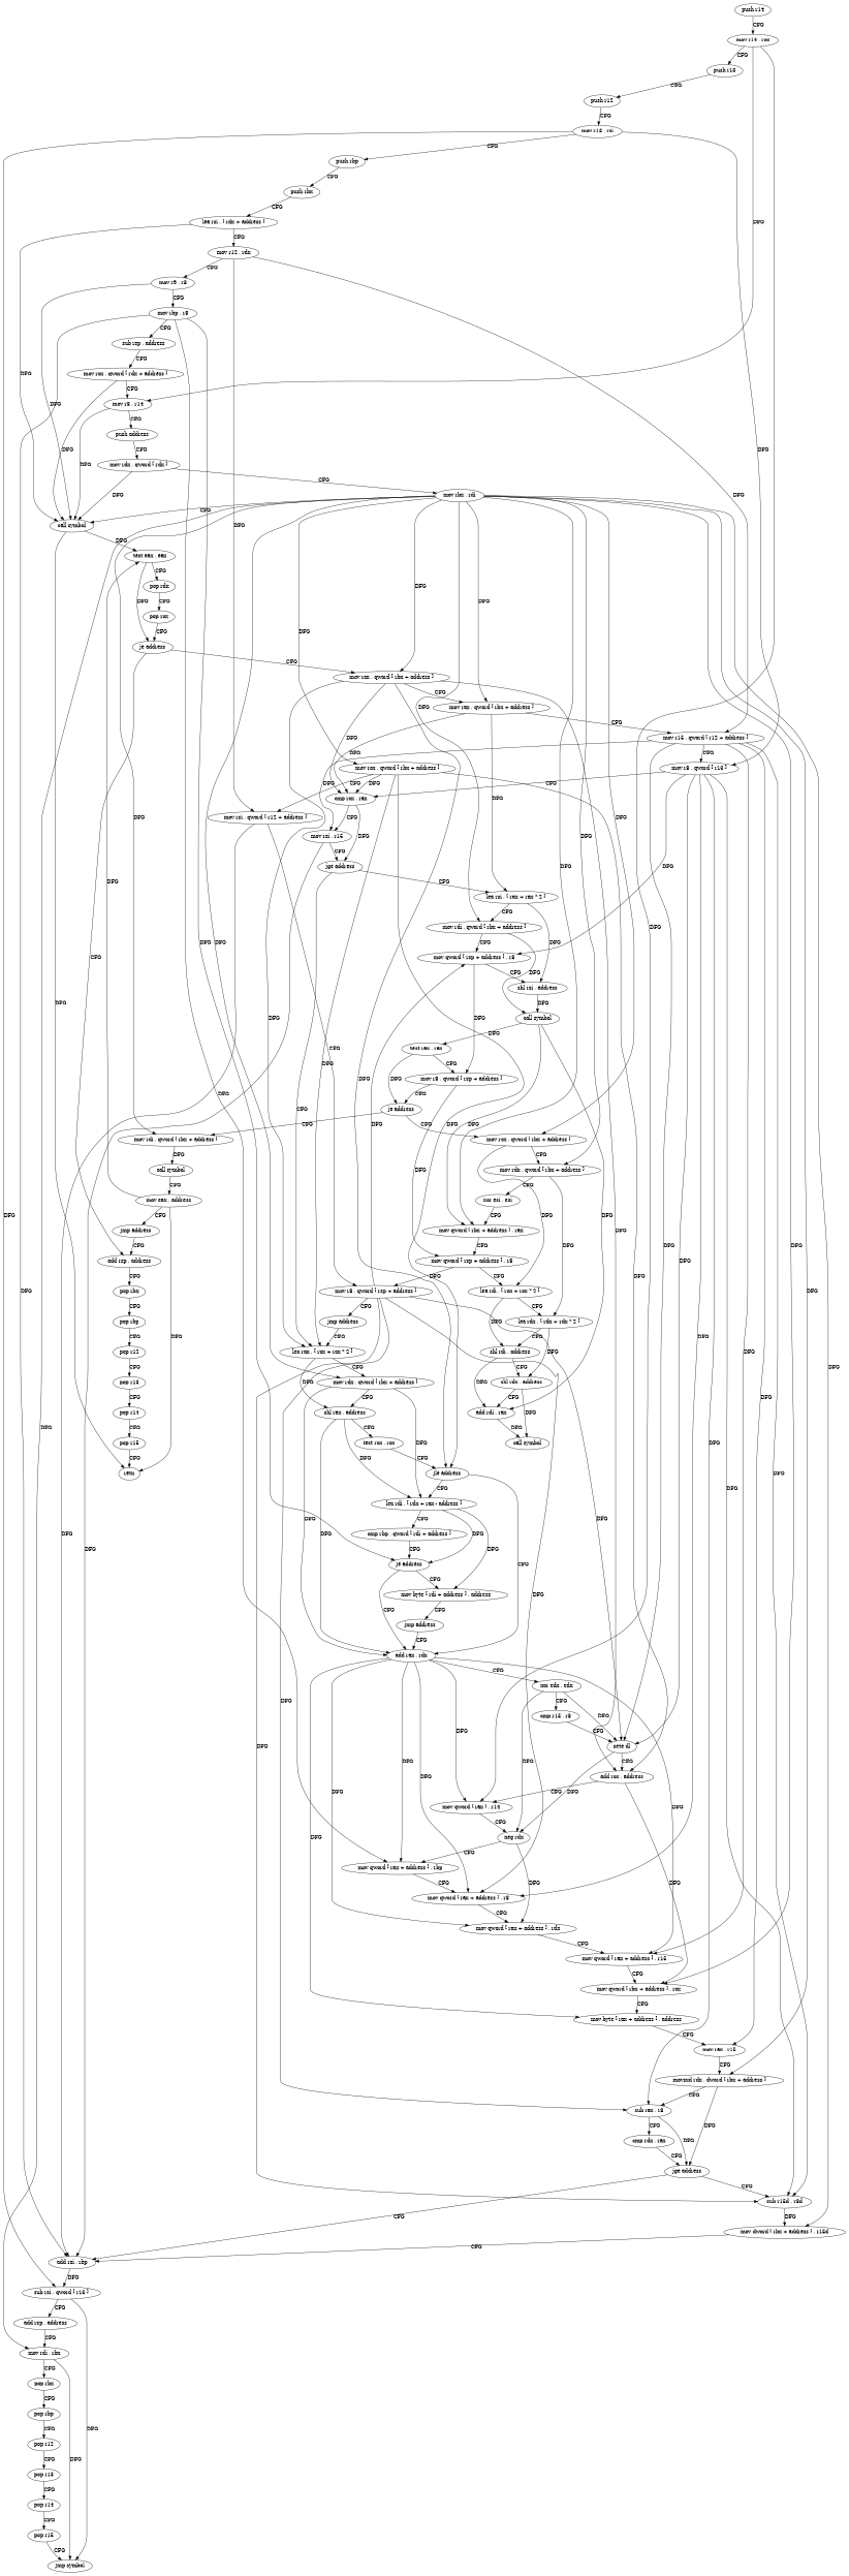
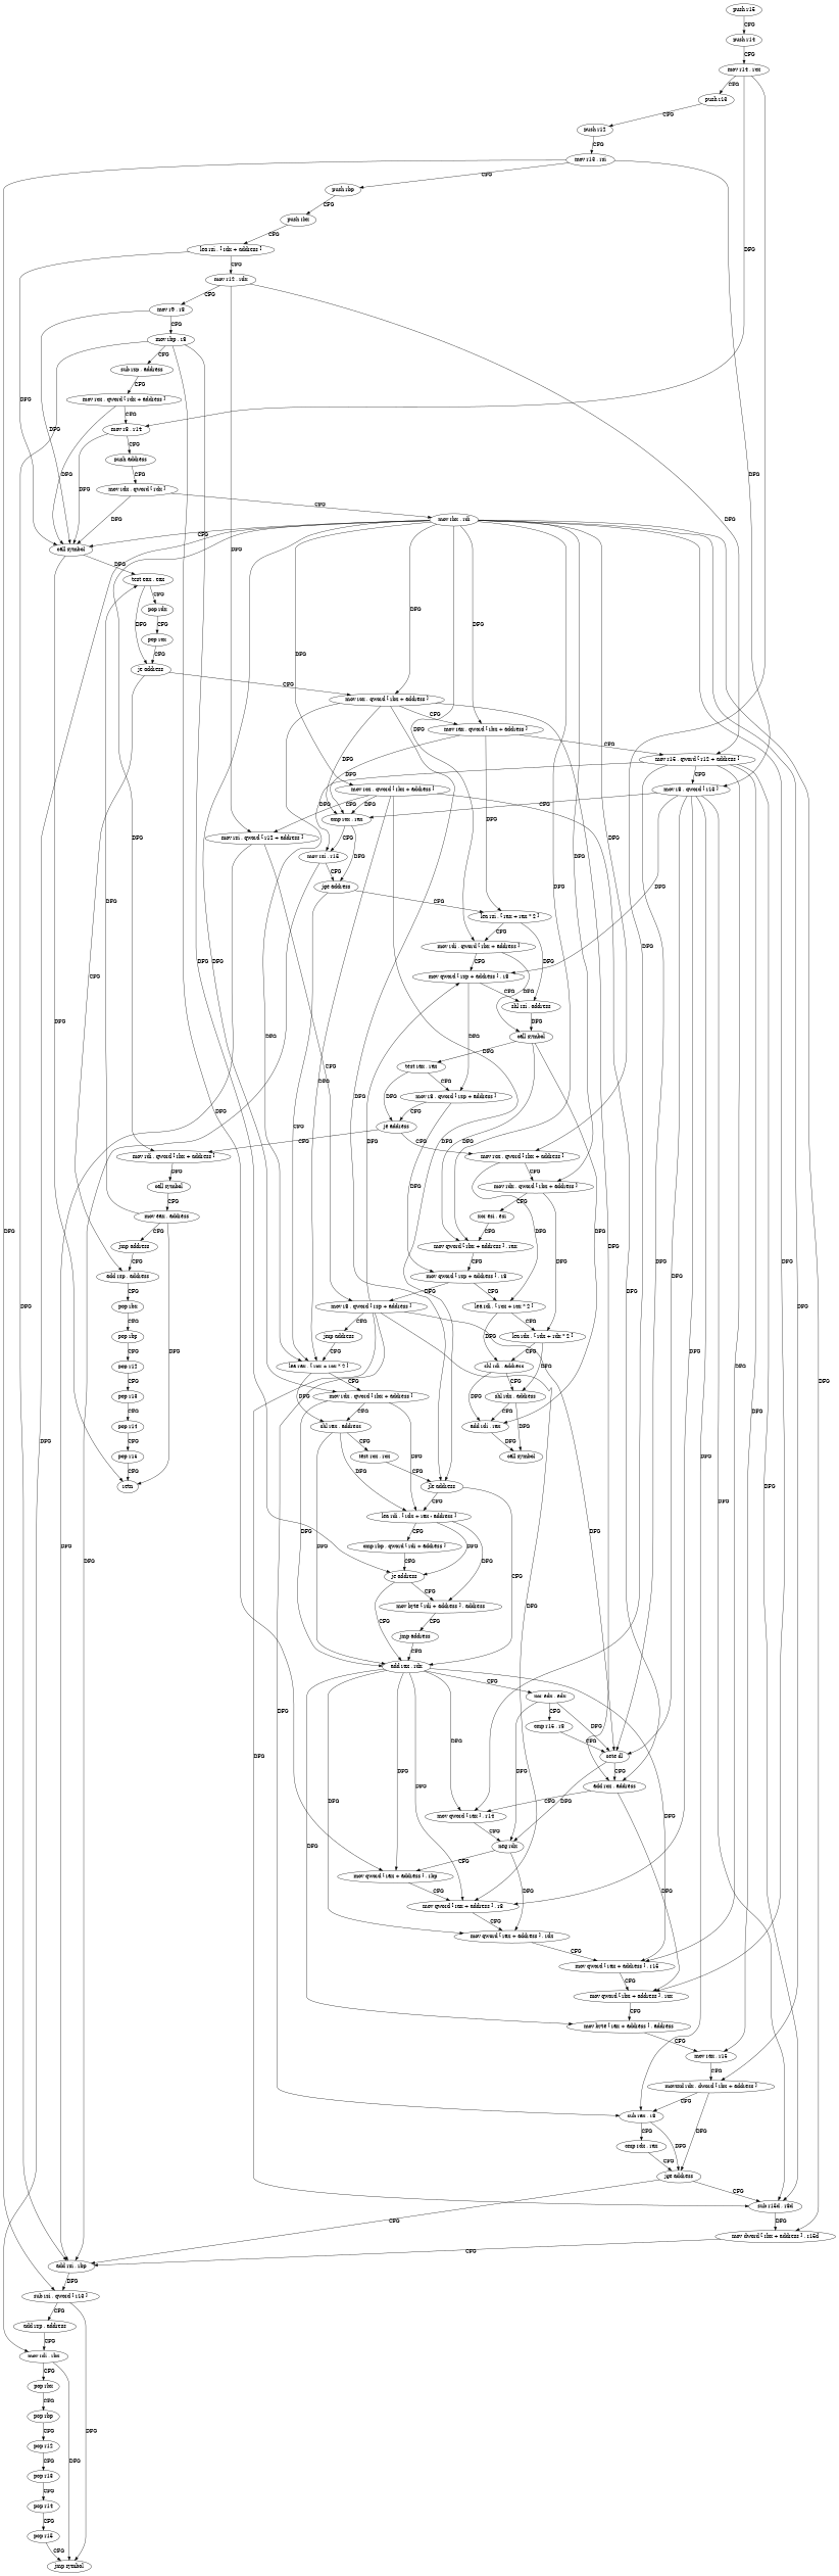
  digraph {
+   n1 [label="push r15"]
    n2 [label="push r14"]
    n3 [label="mov r14 , rcx"]
    n4 [label="push r13"]
    n5 [label="mov r8 , r14"]
    n6 [label="mov qword [ rax ] , r14"]
    n7 [label="push r12"]
    n8 [label="call symbol"]
    n9 [label="push address"]
    n10 [label="neg rdx"]
    n11 [label="mov r13 , rsi"]
    n12 [label="push rbp"]
    n13 [label="mov r8 , qword [ r13 ]"]
    n14 [label="sub rsi , qword [ r13 ]"]
    n15 [label="push rbx"]
    n16 [label="cmp rcx , rax"]
    n17 [label="sete dl"]
    n18 [label="sub r15d , r8d"]
    n19 [label="mov qword [ rsp + address ] , r8"]
    n20 [label="mov qword [ rax + address ] , r8"]
    n21 [label="sub rax , r8"]
    n22 [label="add rsp , address"]
    n23 [label="jmp symbol"]
    n24 [label="lea rsi , [ rdx + address ]"]
    n25 [label="mov r12 , rdx"]
    n26 [label="mov r9 , r8"]
    n27 [label="mov r15 , qword [ r12 + address ]"]
    n28 [label="mov rsi , qword [ r12 + address ]"]
    n29 [label="test eax , eax"]
    n30 [label=retn]
    n31 [label="mov rbp , r8"]
    n32 [label="mov rsi , r15"]
    n33 [label="mov qword [ rax + address ] , r15"]
    n34 [label="mov rax , r15"]
    n35 [label="add rsi , rbp"]
    n36 [label="mov r8 , qword [ rsp + address ]"]
    n37 [label="sub rsp , address"]
    n38 [label="mov qword [ rax + address ] , rbp"]
    n39 [label="je address"]
    n40 [label="mov rcx , qword [ rdx + address ]"]
    n41 [label="add rax , rdx"]
    n42 [label="mov byte [ rdi + address ] , address"]
    n43 [label="mov rdx , qword [ rdx ]"]
    n44 [label="mov rbx , rdi"]
    n45 [label="mov rcx , qword [ rbx + address ]"]
    n46 [label="mov rax , qword [ rbx + address ]"]
    n47 [label="mov rdi , qword [ rbx + address ]"]
    n48 [label="mov rdi , qword [ rbx + address ]"]
    n49 [label="mov rcx , qword [ rbx + address ]"]
    n50 [label="mov rdx , qword [ rbx + address ]"]
    n51 [label="mov rdx , qword [ rbx + address ]"]
    n52 [label="mov qword [ rbx + address ] , rax"]
    n53 [label="mov rcx , qword [ rbx + address ]"]
    n54 [label="mov qword [ rbx + address ] , rcx"]
    n55 [label="movsxd rdx , dword [ rbx + address ]"]
    n56 [label="mov rdi , rbx"]
    n57 [label="mov dword [ rbx + address ] , r15d"]
    n58 [label="lea rax , [ rcx + rcx * 2 ]"]
    n59 [label="jle address"]
    n60 [label="add rcx , address"]
    n61 [label="lea rsi , [ rax + rax * 2 ]"]
    n62 [label="call symbol"]
    n63 [label="call symbol"]
    n64 [label="lea rdi , [ rcx + rcx * 2 ]"]
    n65 [label="shl rax , address"]
    n66 [label="lea rdi , [ rdx + rax - address ]"]
    n67 [label="xor esi , esi"]
    n68 [label="lea rdx , [ rdx + rdx * 2 ]"]
    n69 [label="mov qword [ rsp + address ] , r8"]
    n70 [label="mov byte [ rax + address ] , address"]
    n71 [label="jge address"]
    n72 [label="pop rbx"]
    n73 [label="pop rdx"]
    n74 [label="je address"]
    n75 [label="pop rcx"]
    n76 [label="add rsp , address"]
    n77 [label="pop rbx"]
    n78 [label="jge address"]
    n79 [label="pop rbp"]
    n80 [label="shl rsi , address"]
    n81 [label="mov r8 , qword [ rsp + address ]"]
    n82 [label="mov qword [ rax + address ] , rdx"]
    n83 [label="cmp rdx , rax"]
    n84 [label="test rcx , rcx"]
    n85 [label="pop r12"]
    n86 [label="pop r13"]
    n87 [label="pop r14"]
    n88 [label="pop r15"]
    n89 [label="test rax , rax"]
    n90 [label="add rdi , rax"]
    n91 [label="je address"]
    n92 [label="call symbol"]
    n93 [label="mov eax , address"]
    n94 [label="shl rdi , address"]
    n95 [label="xor edx , edx"]
    n96 [label="cmp rbp , qword [ rdi + address ]"]
    n97 [label="cmp r15 , r8"]
    n98 [label="jmp address"]
    n99 [label="jmp address"]
    n100 [label="shl rdx , address"]
    n101 [label="jmp address"]
    n102 [label="pop rbp"]
    n103 [label="pop r12"]
    n104 [label="pop r13"]
    n105 [label="pop r14"]
    n106 [label="pop r15"]
+   n1 -> n2 [label=CFG]
    n2 -> n3 [label=CFG]
    n3 -> n4 [label=CFG]
    n3 -> n5 [label=DFG]
    n3 -> n6 [label=DFG]
    n4 -> n7 [label=CFG]
    n5 -> n8 [label=DFG]
    n5 -> n9 [label=CFG]
    n6 -> n10 [label=CFG]
    n7 -> n11 [label=CFG]
    n8 -> n29 [label=DFG]
    n8 -> n30 [label=DFG]
    n9 -> n43 [label=CFG]
    n10 -> n38 [label=CFG]
    n10 -> n82 [label=DFG]
    n11 -> n12 [label=CFG]
    n11 -> n13 [label=DFG]
    n11 -> n14 [label=DFG]
    n12 -> n15 [label=CFG]
    n13 -> n16 [label=CFG]
    n13 -> n17 [label=DFG]
    n13 -> n18 [label=DFG]
    n13 -> n19 [label=DFG]
    n13 -> n20 [label=DFG]
    n13 -> n21 [label=DFG]
    n14 -> n22 [label=CFG]
    n14 -> n23 [label=DFG]
    n15 -> n24 [label=CFG]
    n16 -> n32 [label=CFG]
    n16 -> n78 [label=DFG]
    n17 -> n10 [label=DFG]
    n17 -> n60 [label=CFG]
    n18 -> n57 [label=DFG]
    n19 -> n80 [label=CFG]
    n19 -> n81 [label=DFG]
    n20 -> n82 [label=CFG]
    n21 -> n71 [label=DFG]
    n21 -> n83 [label=CFG]
    n22 -> n56 [label=CFG]
    n24 -> n8 [label=DFG]
    n24 -> n25 [label=CFG]
    n25 -> n26 [label=CFG]
    n25 -> n27 [label=DFG]
    n25 -> n28 [label=DFG]
    n26 -> n8 [label=DFG]
    n26 -> n31 [label=CFG]
    n27 -> n13 [label=CFG]
    n27 -> n17 [label=DFG]
    n27 -> n18 [label=DFG]
    n27 -> n32 [label=DFG]
    n27 -> n33 [label=DFG]
    n27 -> n34 [label=DFG]
    n28 -> n35 [label=DFG]
    n28 -> n36 [label=CFG]
    n29 -> n73 [label=CFG]
    n29 -> n74 [label=DFG]
    n31 -> n35 [label=DFG]
    n31 -> n37 [label=CFG]
    n31 -> n38 [label=DFG]
    n31 -> n39 [label=DFG]
    n32 -> n35 [label=DFG]
    n32 -> n78 [label=CFG]
    n33 -> n54 [label=CFG]
    n34 -> n55 [label=CFG]
    n35 -> n14 [label=DFG]
    n36 -> n17 [label=DFG]
    n36 -> n18 [label=DFG]
    n36 -> n19 [label=DFG]
    n36 -> n20 [label=DFG]
    n36 -> n21 [label=DFG]
    n36 -> n101 [label=CFG]
    n37 -> n40 [label=CFG]
    n38 -> n20 [label=CFG]
    n39 -> n41 [label=CFG]
    n39 -> n42 [label=CFG]
    n40 -> n5 [label=CFG]
    n40 -> n8 [label=DFG]
    n41 -> n6 [label=DFG]
    n41 -> n20 [label=DFG]
    n41 -> n33 [label=DFG]
    n41 -> n38 [label=DFG]
    n41 -> n70 [label=DFG]
    n41 -> n82 [label=DFG]
    n41 -> n95 [label=CFG]
    n42 -> n98 [label=CFG]
    n43 -> n8 [label=DFG]
    n43 -> n44 [label=CFG]
    n44 -> n8 [label=CFG]
    n44 -> n45 [label=DFG]
    n44 -> n46 [label=DFG]
    n44 -> n47 [label=DFG]
    n44 -> n48 [label=DFG]
    n44 -> n49 [label=DFG]
    n44 -> n50 [label=DFG]
    n44 -> n51 [label=DFG]
    n44 -> n52 [label=DFG]
    n44 -> n53 [label=DFG]
    n44 -> n54 [label=DFG]
    n44 -> n55 [label=DFG]
    n44 -> n56 [label=DFG]
    n44 -> n57 [label=DFG]
    n45 -> n16 [label=DFG]
    n45 -> n46 [label=CFG]
    n45 -> n58 [label=DFG]
    n45 -> n59 [label=DFG]
    n45 -> n60 [label=DFG]
    n46 -> n16 [label=DFG]
    n46 -> n27 [label=CFG]
    n46 -> n61 [label=DFG]
    n47 -> n19 [label=CFG]
    n47 -> n62 [label=DFG]
    n48 -> n63 [label=DFG]
    n49 -> n51 [label=CFG]
    n49 -> n64 [label=DFG]
    n50 -> n41 [label=DFG]
    n50 -> n65 [label=CFG]
    n50 -> n66 [label=DFG]
    n51 -> n67 [label=CFG]
    n51 -> n68 [label=DFG]
    n52 -> n69 [label=CFG]
    n53 -> n16 [label=DFG]
    n53 -> n28 [label=CFG]
    n53 -> n58 [label=DFG]
    n53 -> n59 [label=DFG]
    n53 -> n60 [label=DFG]
    n54 -> n70 [label=CFG]
    n55 -> n21 [label=CFG]
    n55 -> n71 [label=DFG]
    n56 -> n23 [label=DFG]
    n56 -> n72 [label=CFG]
    n57 -> n35 [label=CFG]
    n58 -> n50 [label=CFG]
    n58 -> n65 [label=DFG]
    n59 -> n41 [label=CFG]
    n59 -> n66 [label=CFG]
    n60 -> n6 [label=CFG]
    n60 -> n54 [label=DFG]
    n61 -> n47 [label=CFG]
    n61 -> n80 [label=DFG]
    n62 -> n52 [label=DFG]
    n62 -> n89 [label=DFG]
    n62 -> n90 [label=DFG]
    n63 -> n93 [label=CFG]
    n64 -> n68 [label=CFG]
    n64 -> n94 [label=DFG]
    n65 -> n41 [label=DFG]
    n65 -> n66 [label=DFG]
    n65 -> n84 [label=CFG]
    n66 -> n39 [label=DFG]
    n66 -> n42 [label=DFG]
    n66 -> n96 [label=CFG]
    n67 -> n52 [label=CFG]
    n68 -> n94 [label=CFG]
    n68 -> n100 [label=DFG]
    n69 -> n36 [label=DFG]
    n69 -> n64 [label=CFG]
    n70 -> n34 [label=CFG]
    n71 -> n18 [label=CFG]
    n71 -> n35 [label=CFG]
    n72 -> n102 [label=CFG]
    n73 -> n75 [label=CFG]
    n74 -> n45 [label=CFG]
    n74 -> n76 [label=CFG]
    n75 -> n74 [label=CFG]
    n76 -> n77 [label=CFG]
    n77 -> n79 [label=CFG]
    n78 -> n58 [label=CFG]
    n78 -> n61 [label=CFG]
    n79 -> n85 [label=CFG]
    n80 -> n62 [label=DFG]
    n81 -> n69 [label=DFG]
    n81 -> n91 [label=CFG]
    n82 -> n33 [label=CFG]
    n83 -> n71 [label=CFG]
    n84 -> n59 [label=CFG]
    n85 -> n86 [label=CFG]
    n86 -> n87 [label=CFG]
    n87 -> n88 [label=CFG]
    n88 -> n30 [label=CFG]
    n89 -> n81 [label=CFG]
    n89 -> n91 [label=DFG]
    n90 -> n92 [label=DFG]
    n91 -> n48 [label=CFG]
    n91 -> n49 [label=CFG]
    n93 -> n29 [label=DFG]
    n93 -> n30 [label=DFG]
    n93 -> n99 [label=CFG]
    n94 -> n90 [label=DFG]
    n94 -> n100 [label=CFG]
    n95 -> n10 [label=DFG]
    n95 -> n17 [label=DFG]
    n95 -> n97 [label=CFG]
    n96 -> n39 [label=CFG]
    n97 -> n17 [label=CFG]
    n98 -> n41 [label=CFG]
    n99 -> n76 [label=CFG]
    n100 -> n90 [label=CFG]
    n100 -> n92 [label=DFG]
    n101 -> n58 [label=CFG]
    n102 -> n103 [label=CFG]
    n103 -> n104 [label=CFG]
    n104 -> n105 [label=CFG]
    n105 -> n106 [label=CFG]
    n106 -> n23 [label=CFG]
  }
